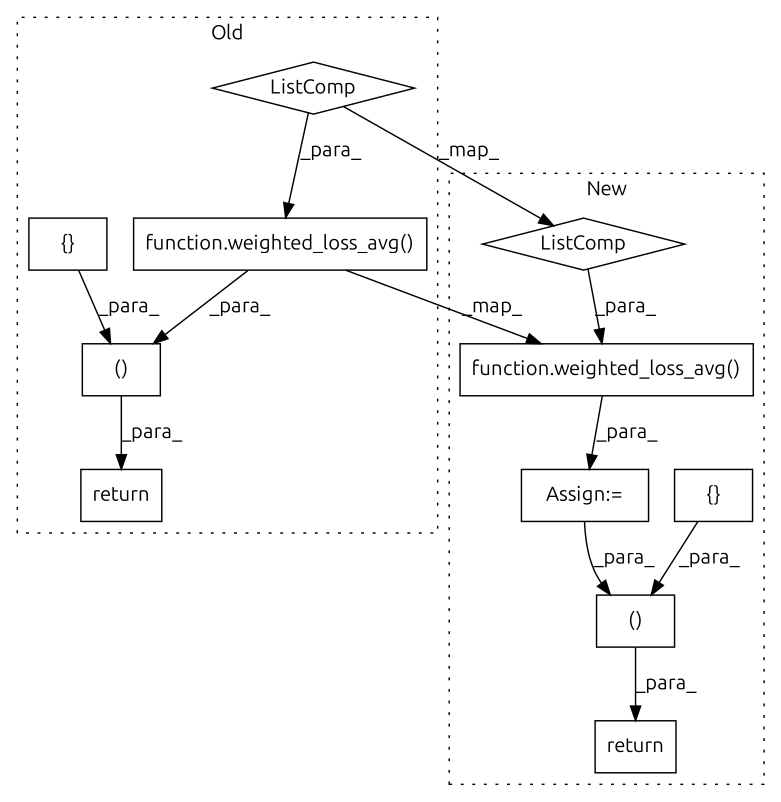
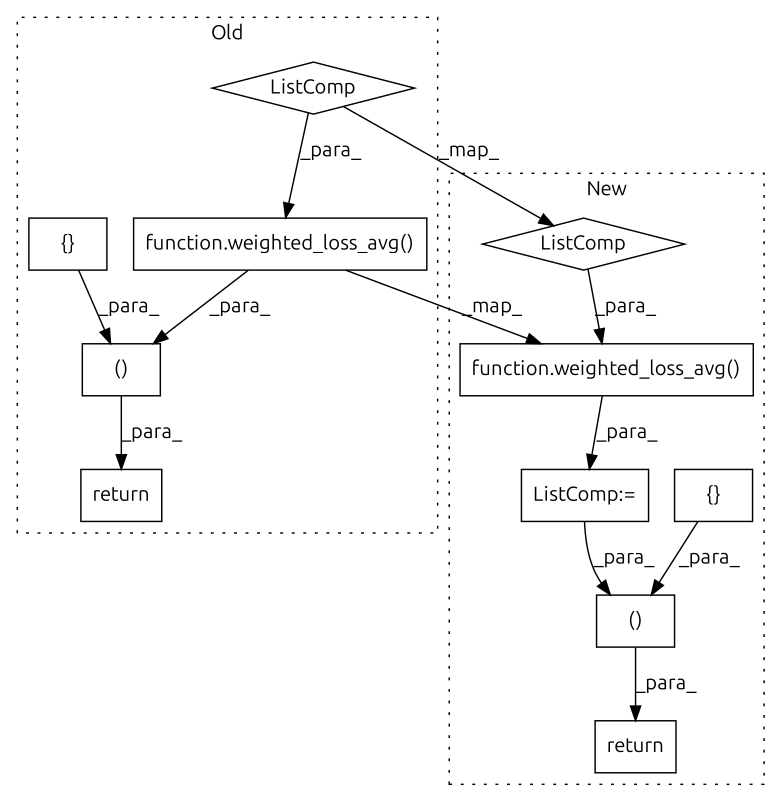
  digraph {
    fontname=Ubuntu
    node [a=75 l="2,1" shape=box fontname=Ubuntu]
    edge [fontname=Ubuntu]
    n1 [l="35,14" label="function.weighted_loss_avg()" s="4023,4195"]
    n2 [a=106 l=137 label=ListComp s=4058 shape=diamond]
    n3 [a=54 l=16 label="()" s=4209]
    n4 [a=95 label="{}" s="4223,4224"]
    n5 [a=93 l=7 label=return s=4002]
    n6 [l="31,10" label="function.weighted_loss_avg()" s="5047,5203"]
    n7 [a=54 l=20 label="()" s=5655]
    n8 [a=95 label="{}" s="5310,5311"]
    n9 [a=106 l=125 label=ListComp s=5078 shape=diamond]
-   n10 [a=68 l=3 label="Assign:=" s=5044]
+   n10 [a=68 l=3 label="ListComp:=" s=5044]
    n11 [a=93 l=7 label=return s=5633]
    subgraph cluster_1 {
      label=Old
      style=dotted
      n1
      n2
      n3
      n4
      n5
    }
    subgraph cluster_2 {
      label=New
      style=dotted
      n6
      n7
      n8
      n9
      n10
      n11
    }
    n1 -> n3 [label=_para_]
    n1 -> n6 [label=_map_]
    n2 -> n1 [label=_para_]
    n2 -> n9 [label=_map_]
    n3 -> n5 [label=_para_]
    n4 -> n3 [label=_para_]
    n6 -> n10 [label=_para_]
    n7 -> n11 [label=_para_]
    n8 -> n7 [label=_para_]
    n9 -> n6 [label=_para_]
    n10 -> n7 [label=_para_]
  }
